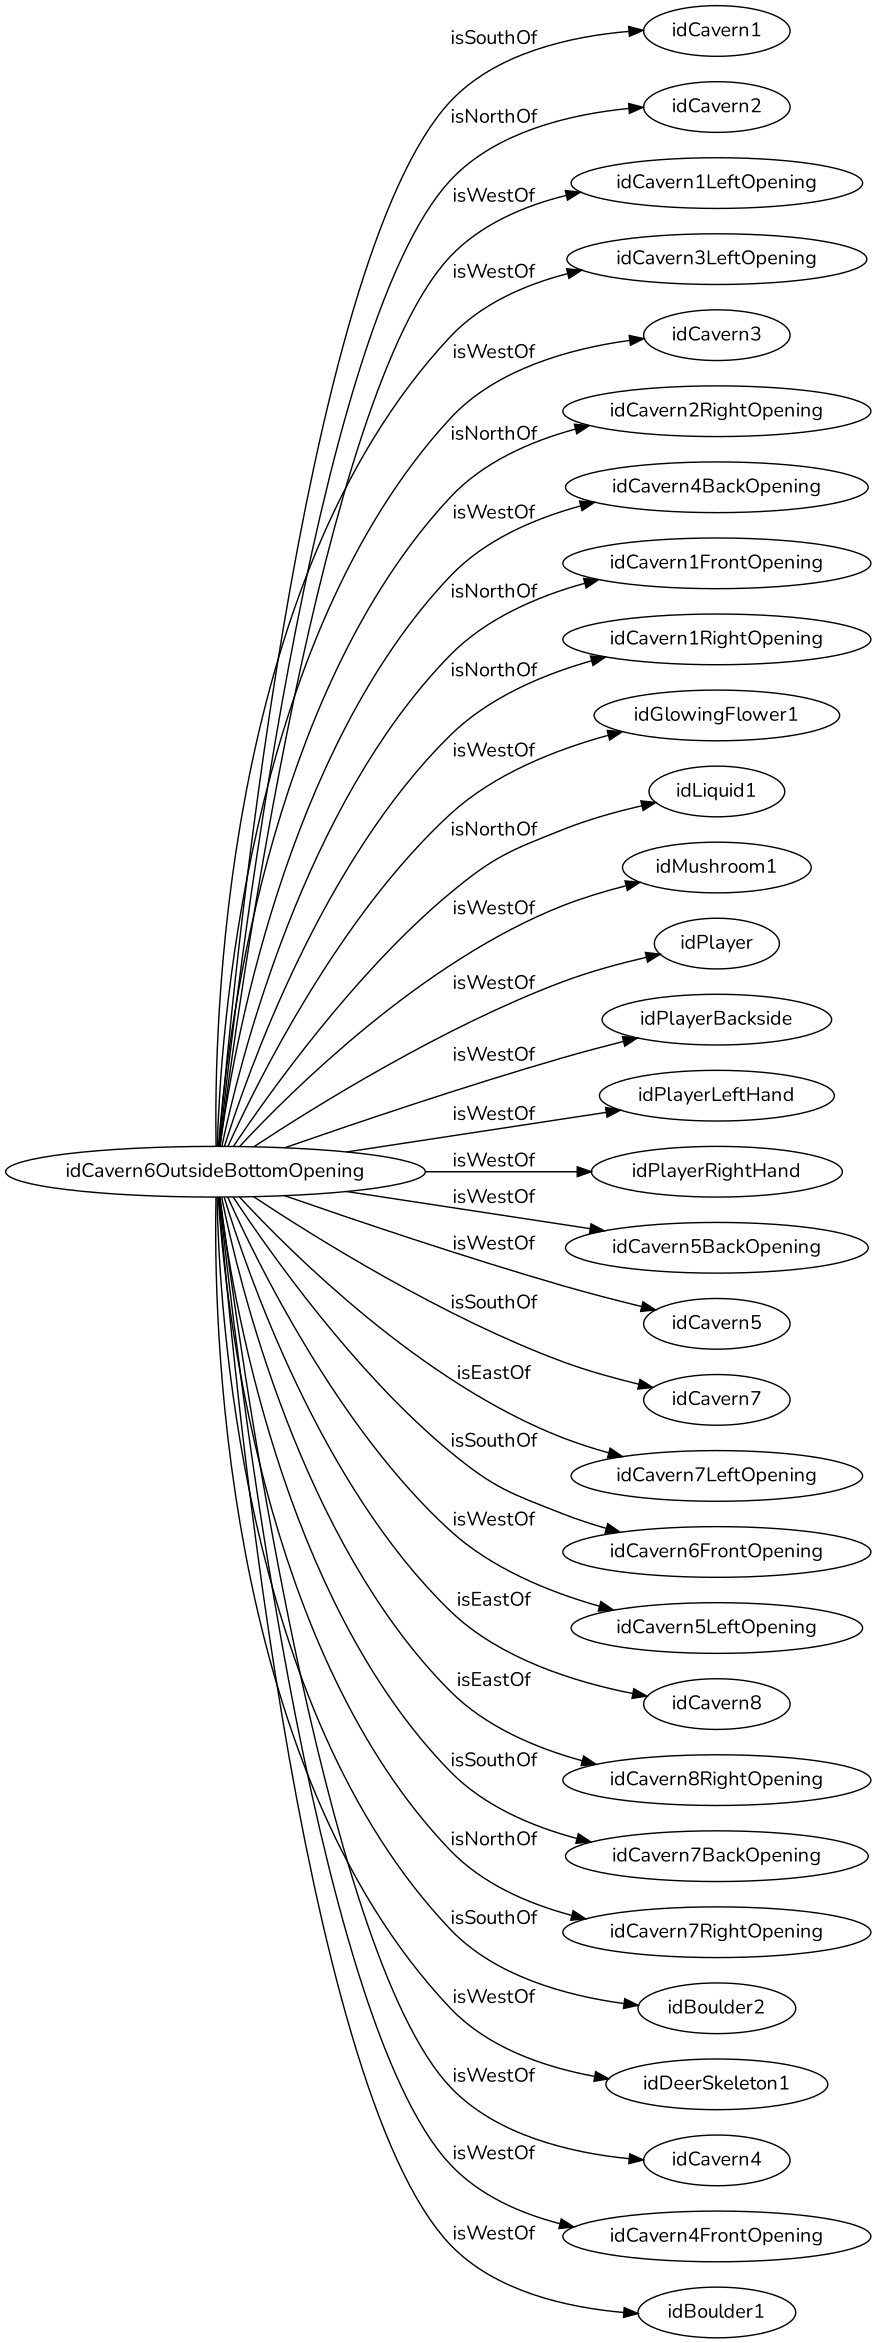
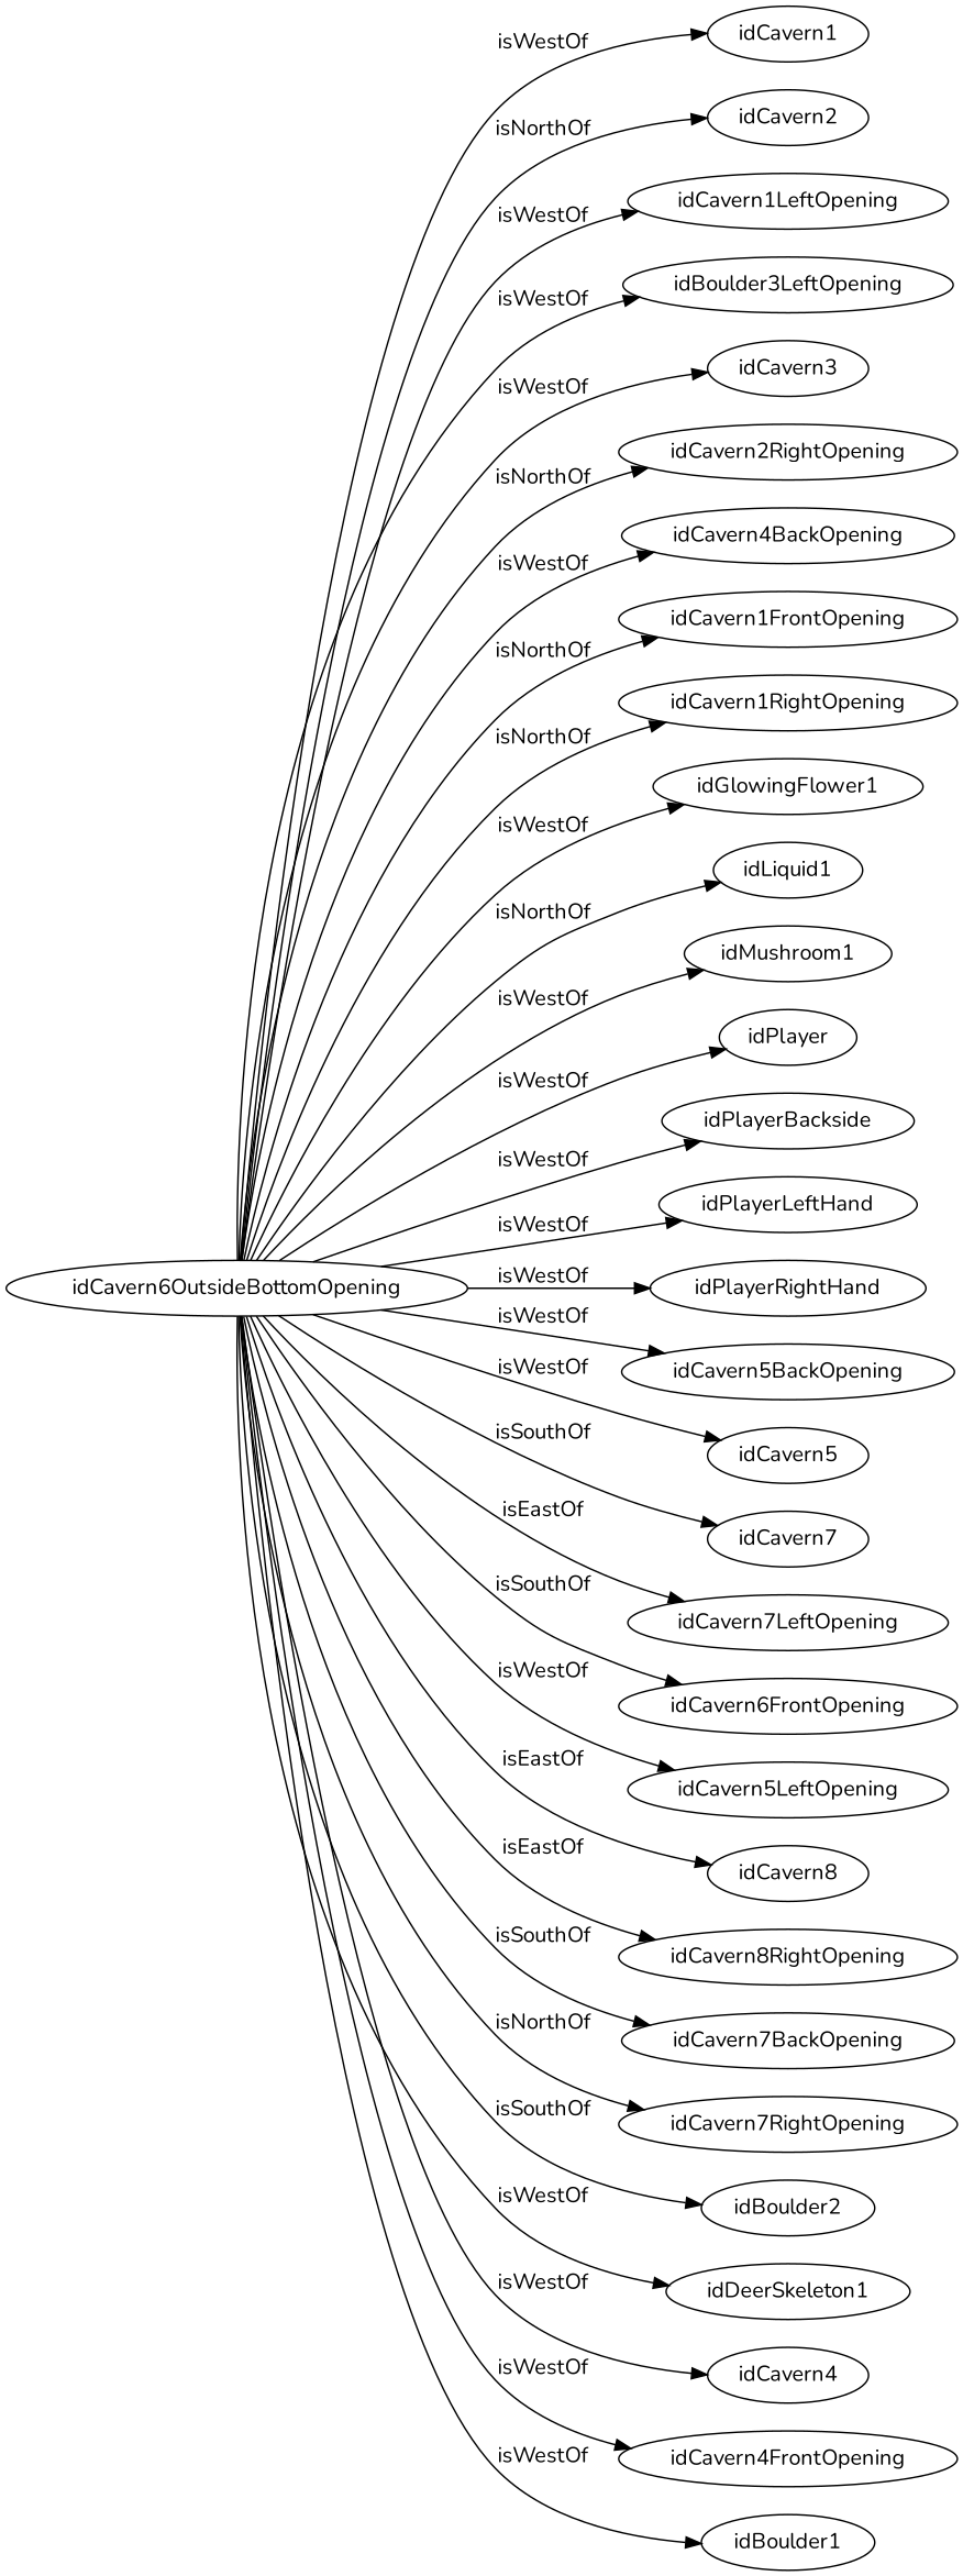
  strict digraph {
    fontname=Nunito
    rankdir=LR
    node [fontname=Nunito node_type=entity_node]
    edge [edge_type=relationship fontname=Nunito]
    idCavern6OutsideBottomOpening
    idCavern1
    idCavern2
    idCavern1LeftOpening
-   idCavern3LeftOpening
+   idCavern3LeftOpening [label=idBoulder3LeftOpening]
    idCavern3
    idCavern2RightOpening
    idCavern4BackOpening
    idCavern1FrontOpening
    idCavern1RightOpening
    idGlowingFlower1
    idLiquid1
    idMushroom1
    idPlayer
    idPlayerBackside
    idPlayerLeftHand
    idPlayerRightHand
    idCavern5BackOpening
    idCavern5
    idCavern7
    idCavern7LeftOpening
    idCavern6FrontOpening
    idCavern5LeftOpening
    idCavern8
    idCavern8RightOpening
    idCavern7BackOpening
    idCavern7RightOpening
    idBoulder2
    idDeerSkeleton1
    idCavern4
    idCavern4FrontOpening
    idBoulder1
-   idCavern6OutsideBottomOpening -> idCavern1 [label=isSouthOf]
+   idCavern6OutsideBottomOpening -> idCavern1 [label=isWestOf]
    idCavern6OutsideBottomOpening -> idCavern2 [label=isNorthOf]
    idCavern6OutsideBottomOpening -> idCavern1LeftOpening [label=isWestOf]
    idCavern6OutsideBottomOpening -> idCavern3LeftOpening [label=isWestOf]
    idCavern6OutsideBottomOpening -> idCavern3 [label=isWestOf]
    idCavern6OutsideBottomOpening -> idCavern2RightOpening [label=isNorthOf]
    idCavern6OutsideBottomOpening -> idCavern4BackOpening [label=isWestOf]
    idCavern6OutsideBottomOpening -> idCavern1FrontOpening [label=isNorthOf]
    idCavern6OutsideBottomOpening -> idCavern1RightOpening [label=isNorthOf]
    idCavern6OutsideBottomOpening -> idGlowingFlower1 [label=isWestOf]
    idCavern6OutsideBottomOpening -> idLiquid1 [label=isNorthOf]
    idCavern6OutsideBottomOpening -> idMushroom1 [label=isWestOf]
    idCavern6OutsideBottomOpening -> idPlayer [label=isWestOf]
    idCavern6OutsideBottomOpening -> idPlayerBackside [label=isWestOf]
    idCavern6OutsideBottomOpening -> idPlayerLeftHand [label=isWestOf]
    idCavern6OutsideBottomOpening -> idPlayerRightHand [label=isWestOf]
    idCavern6OutsideBottomOpening -> idCavern5BackOpening [label=isWestOf]
    idCavern6OutsideBottomOpening -> idCavern5 [label=isWestOf]
    idCavern6OutsideBottomOpening -> idCavern7 [label=isSouthOf]
    idCavern6OutsideBottomOpening -> idCavern7LeftOpening [label=isEastOf]
    idCavern6OutsideBottomOpening -> idCavern6FrontOpening [label=isSouthOf]
    idCavern6OutsideBottomOpening -> idCavern5LeftOpening [label=isWestOf]
    idCavern6OutsideBottomOpening -> idCavern8 [label=isEastOf]
    idCavern6OutsideBottomOpening -> idCavern8RightOpening [label=isEastOf]
    idCavern6OutsideBottomOpening -> idCavern7BackOpening [label=isSouthOf]
    idCavern6OutsideBottomOpening -> idCavern7RightOpening [label=isNorthOf]
    idCavern6OutsideBottomOpening -> idBoulder2 [label=isSouthOf]
    idCavern6OutsideBottomOpening -> idDeerSkeleton1 [label=isWestOf]
    idCavern6OutsideBottomOpening -> idCavern4 [label=isWestOf]
    idCavern6OutsideBottomOpening -> idCavern4FrontOpening [label=isWestOf]
    idCavern6OutsideBottomOpening -> idBoulder1 [label=isWestOf]
  }
